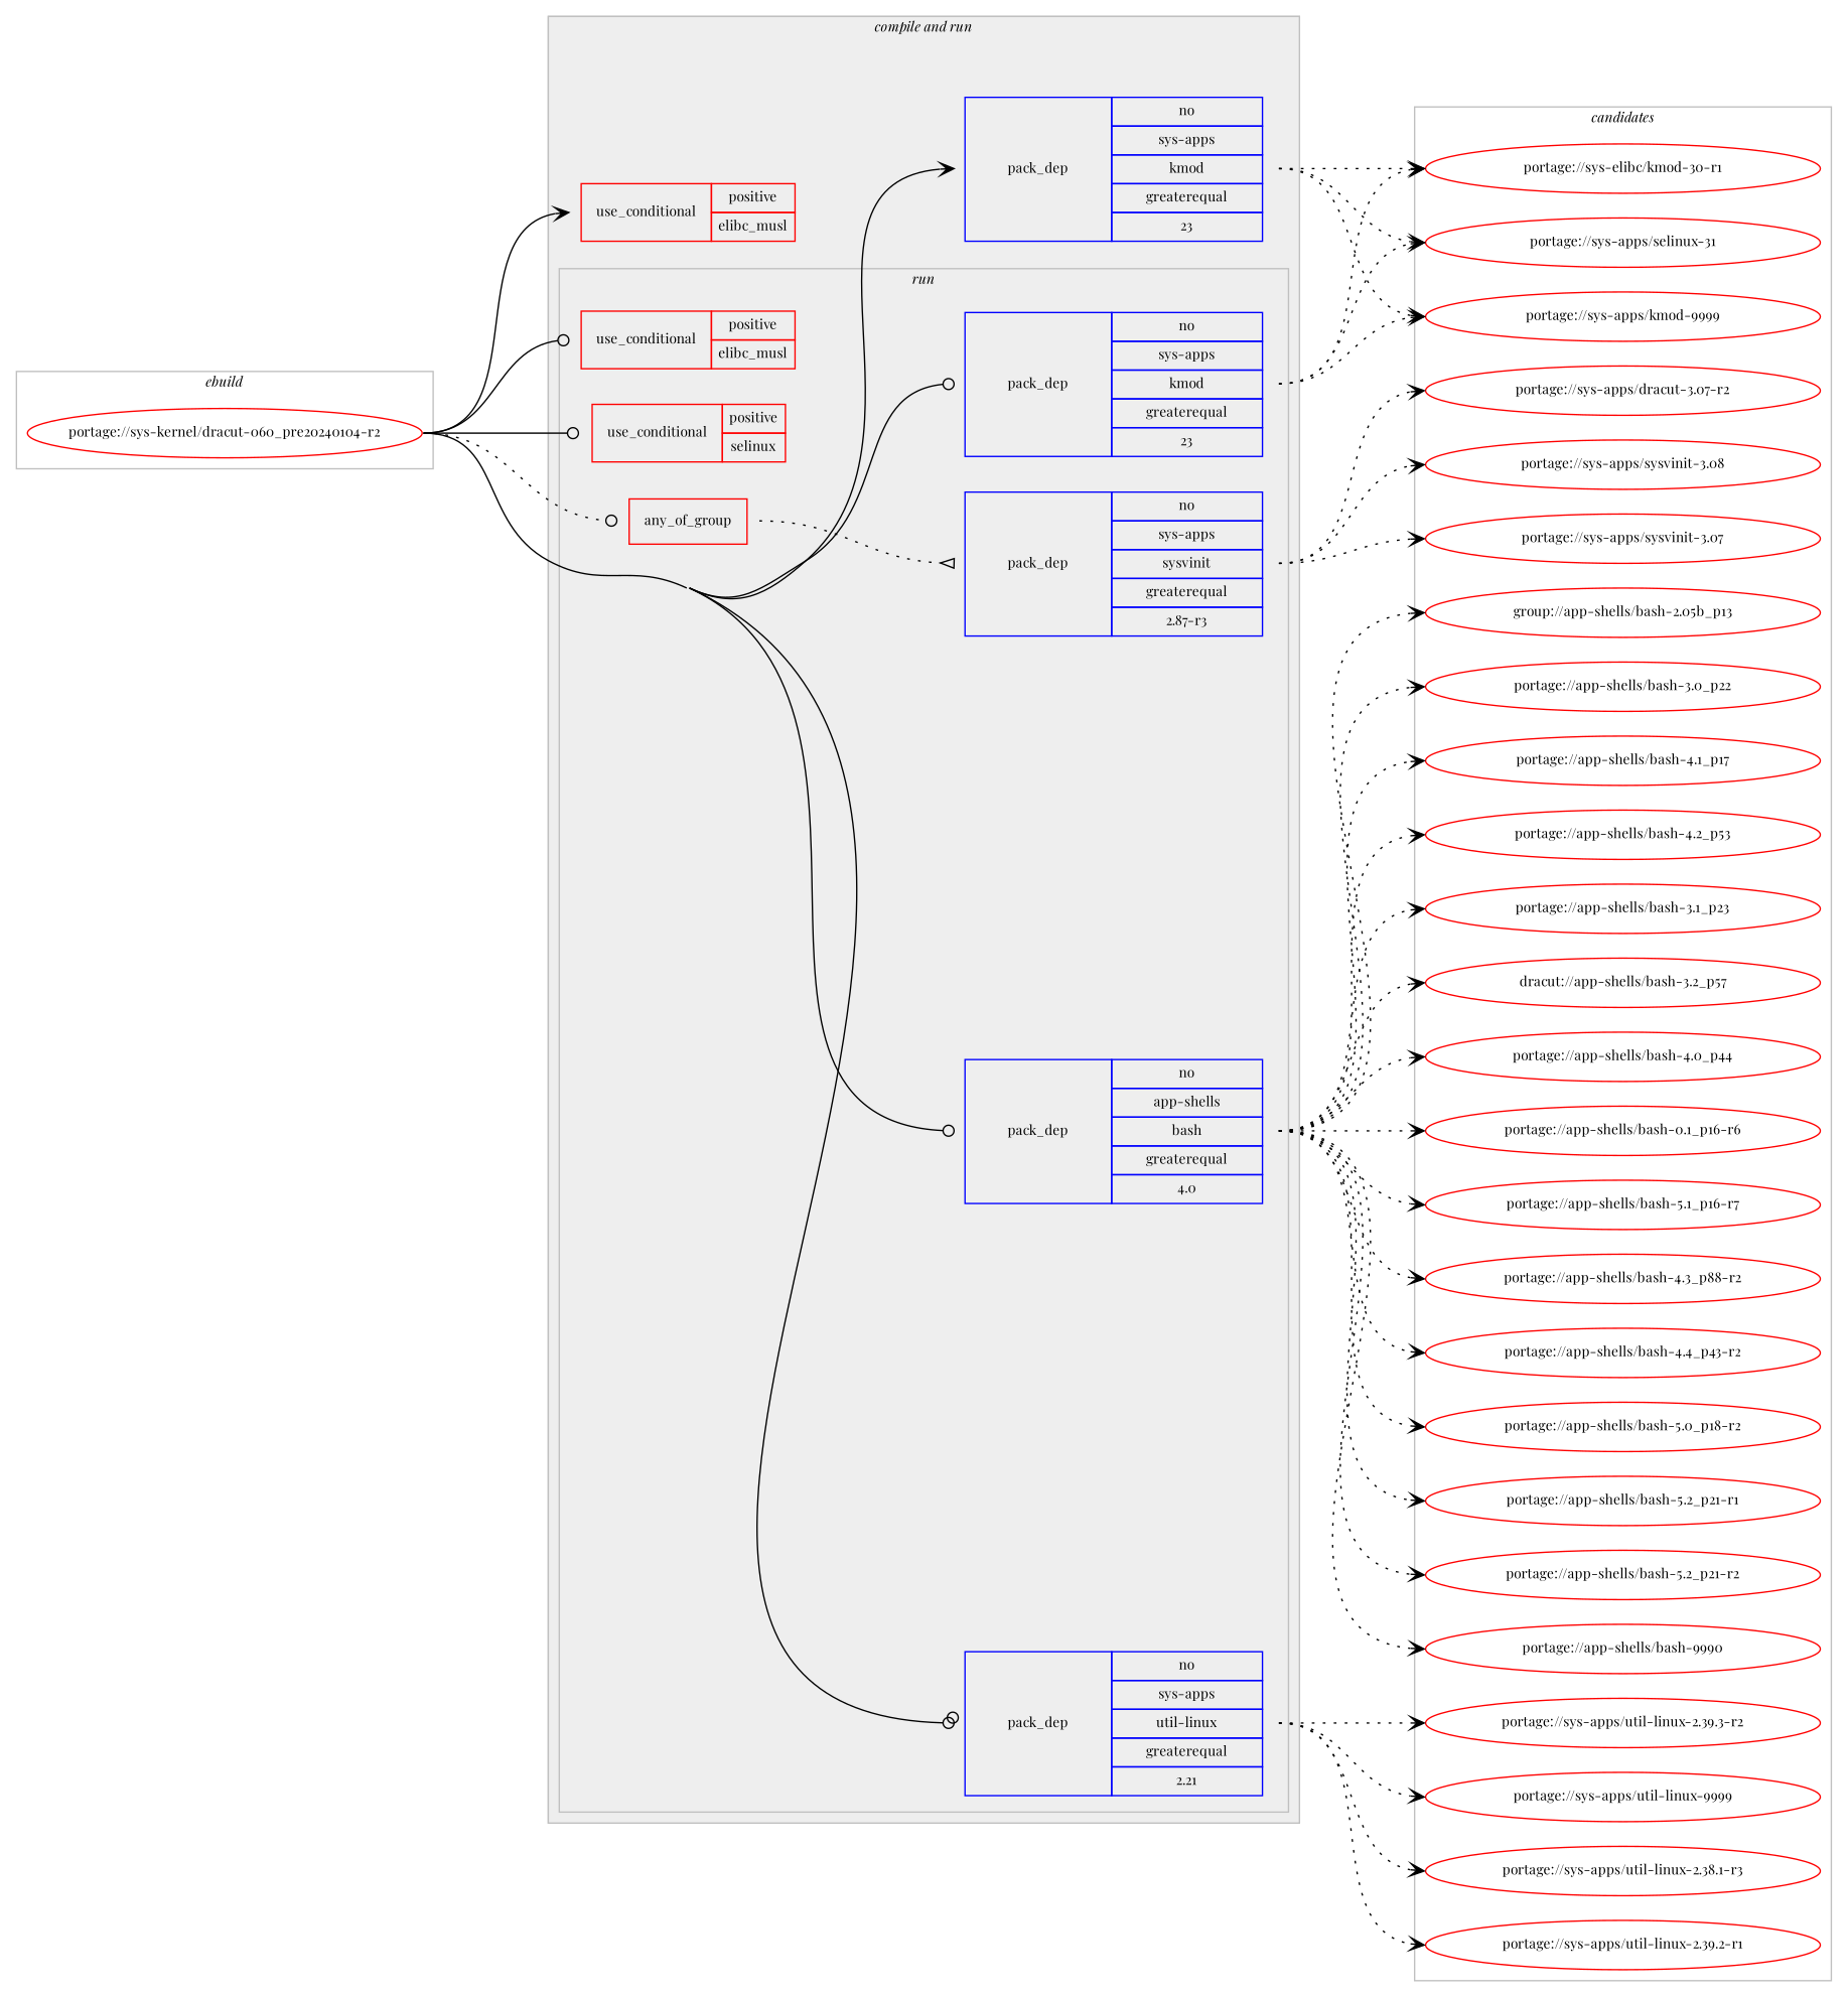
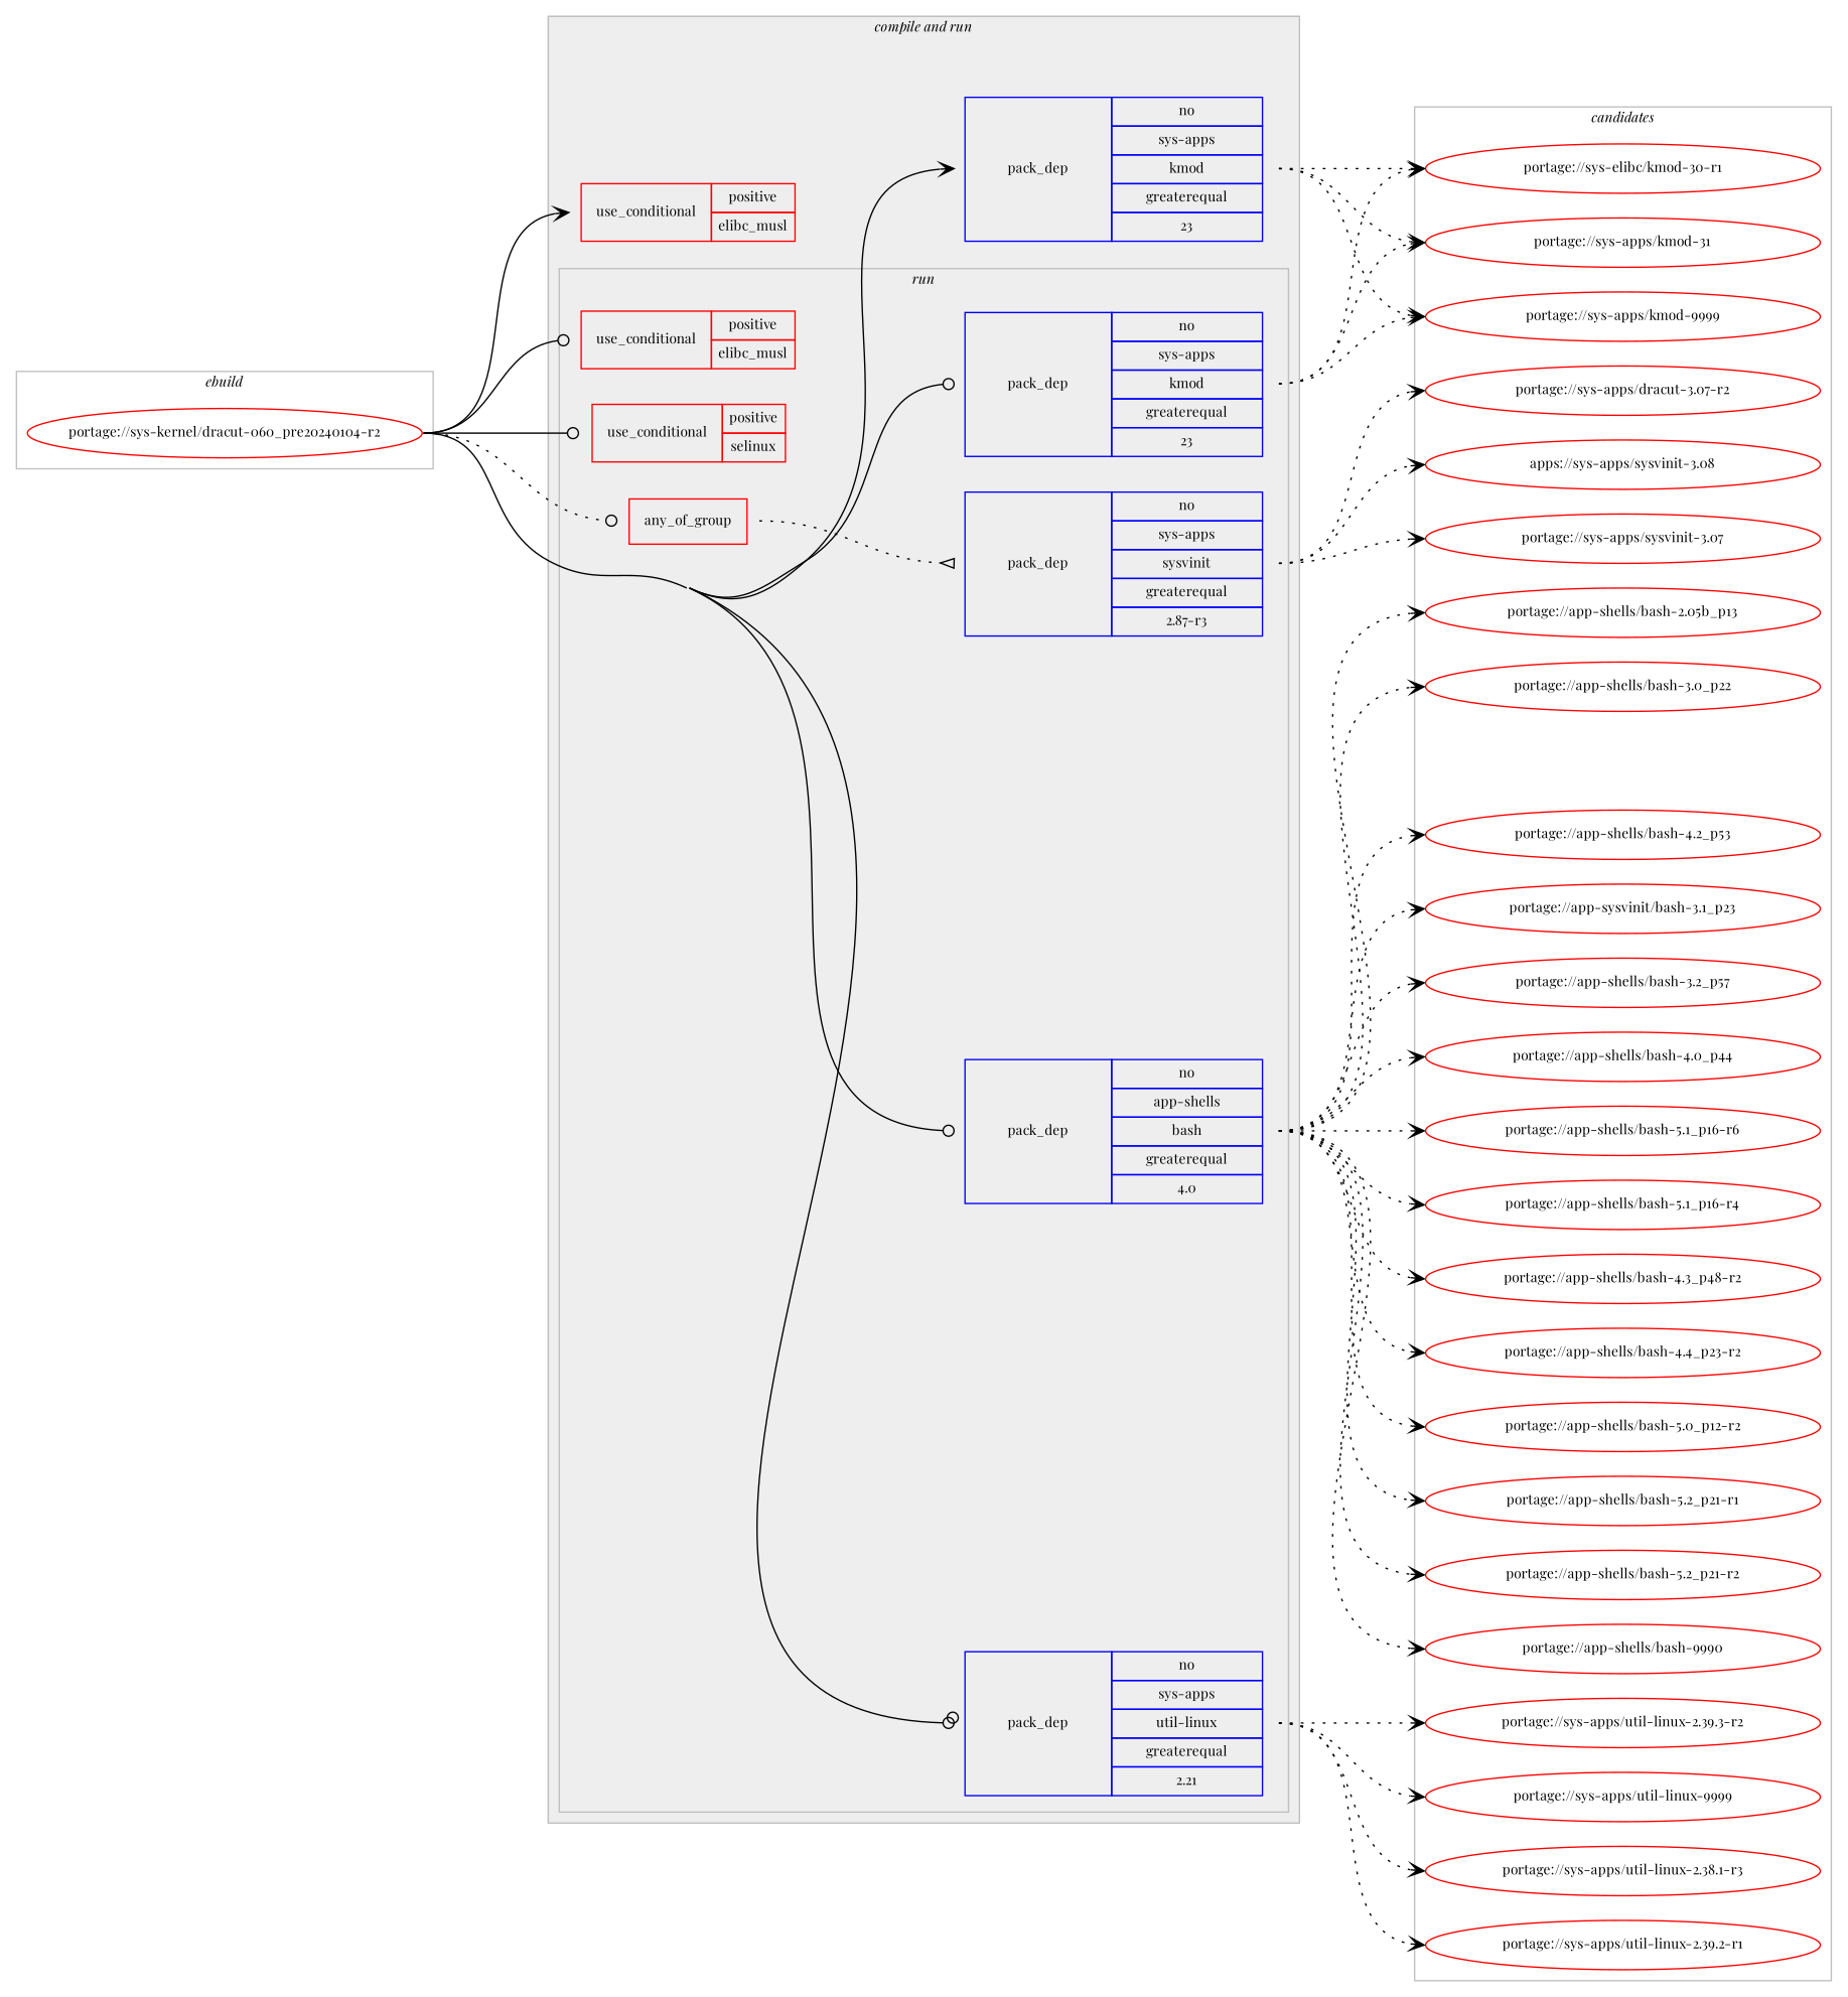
  digraph {
    compound=true
    concentrate=true
    fontname="Playfair Display"
    fontsize=10
    newrank=true
    rankdir=LR
    ranksep=1.5
    node [color=red fontname="Playfair Display" fontsize=10]
    edge [arrowhead=vee fontname="Playfair Display" headport=w style=dotted tailport=e weight=100]
    n1 [label="portage://sys-kernel/dracut-060_pre20240104-r2" width=4]
    n2 [label=<<TABLE BORDER="0" CELLBORDER="1" CELLSPACING="0" CELLPADDING="4"><TR><TD ROWSPAN="3" CELLPADDING="10">use_conditional</TD></TR><TR><TD>positive</TD></TR><TR><TD>elibc_musl</TD></TR></TABLE>> shape=none]
    n3 [color=blue label=<<TABLE BORDER="0" CELLBORDER="1" CELLSPACING="0" CELLPADDING="4" WIDTH="220"><TR><TD ROWSPAN="6" CELLPADDING="30">pack_dep</TD></TR><TR><TD WIDTH="110">no</TD></TR><TR><TD>sys-apps</TD></TR><TR><TD>kmod</TD></TR><TR><TD>greaterequal</TD></TR><TR><TD>23</TD></TR></TABLE>> shape=none]
    n4 [color=blue label=<<TABLE BORDER="0" CELLBORDER="1" CELLSPACING="0" CELLPADDING="4" WIDTH="220"><TR><TD ROWSPAN="6" CELLPADDING="30">pack_dep</TD></TR><TR><TD WIDTH="110">no</TD></TR><TR><TD>sys-apps</TD></TR><TR><TD>sysvinit</TD></TR><TR><TD>greaterequal</TD></TR><TR><TD>2.87-r3</TD></TR></TABLE>> shape=none]
    n5 [label=<<TABLE BORDER="0" CELLBORDER="1" CELLSPACING="0" CELLPADDING="4"><TR><TD CELLPADDING="10">any_of_group</TD></TR></TABLE>> shape=none]
    n6 [label=<<TABLE BORDER="0" CELLBORDER="1" CELLSPACING="0" CELLPADDING="4"><TR><TD ROWSPAN="3" CELLPADDING="10">use_conditional</TD></TR><TR><TD>positive</TD></TR><TR><TD>elibc_musl</TD></TR></TABLE>> shape=none]
    n7 [label=<<TABLE BORDER="0" CELLBORDER="1" CELLSPACING="0" CELLPADDING="4"><TR><TD ROWSPAN="3" CELLPADDING="10">use_conditional</TD></TR><TR><TD>positive</TD></TR><TR><TD>selinux</TD></TR></TABLE>> shape=none]
    n8 [color=blue label=<<TABLE BORDER="0" CELLBORDER="1" CELLSPACING="0" CELLPADDING="4" WIDTH="220"><TR><TD ROWSPAN="6" CELLPADDING="30">pack_dep</TD></TR><TR><TD WIDTH="110">no</TD></TR><TR><TD>app-shells</TD></TR><TR><TD>bash</TD></TR><TR><TD>greaterequal</TD></TR><TR><TD>4.0</TD></TR></TABLE>> shape=none]
    n9 [color=blue label=<<TABLE BORDER="0" CELLBORDER="1" CELLSPACING="0" CELLPADDING="4" WIDTH="220"><TR><TD ROWSPAN="6" CELLPADDING="30">pack_dep</TD></TR><TR><TD WIDTH="110">no</TD></TR><TR><TD>sys-apps</TD></TR><TR><TD>kmod</TD></TR><TR><TD>greaterequal</TD></TR><TR><TD>23</TD></TR></TABLE>> shape=none]
    n10 [color=blue label=<<TABLE BORDER="0" CELLBORDER="1" CELLSPACING="0" CELLPADDING="4" WIDTH="220"><TR><TD ROWSPAN="6" CELLPADDING="30">pack_dep</TD></TR><TR><TD WIDTH="110">no</TD></TR><TR><TD>sys-apps</TD></TR><TR><TD>util-linux</TD></TR><TR><TD>greaterequal</TD></TR><TR><TD>2.21</TD></TR></TABLE>> shape=none]
    n11 [label="portage://sys-elibc/kmod-30-r1" width=4]
-   n12 [label="portage://sys-apps/selinux-31" width=4]
+   n12 [label="portage://sys-apps/kmod-31" width=4]
    n13 [label="portage://sys-apps/kmod-9999" width=4]
    n14 [label="portage://sys-apps/sysvinit-3.07" width=4]
    n15 [label="portage://sys-apps/dracut-3.07-r2" width=4]
-   n16 [label="portage://sys-apps/sysvinit-3.08" width=4]
-   n17 [label="group://app-shells/bash-2.05b_p13" width=4]
+   n16 [label="apps://sys-apps/sysvinit-3.08" width=4]
+   n17 [label="portage://app-shells/bash-2.05b_p13" width=4]
    n18 [label="portage://app-shells/bash-3.0_p22" width=4]
-   n19 [label="portage://app-shells/bash-3.1_p23" width=4]
-   n20 [label="dracut://app-shells/bash-3.2_p57" width=4]
+   n19 [label="portage://app-sysvinit/bash-3.1_p23" width=4]
+   n20 [label="portage://app-shells/bash-3.2_p57" width=4]
    n21 [label="portage://app-shells/bash-4.0_p44" width=4]
-   n22 [label="portage://app-shells/bash-4.1_p17" width=4]
    n23 [label="portage://app-shells/bash-4.2_p53" width=4]
-   n24 [label="portage://app-shells/bash-4.3_p88-r2" width=4]
-   n25 [label="portage://app-shells/bash-4.4_p43-r2" width=4]
-   n26 [label="portage://app-shells/bash-5.0_p18-r2" width=4]
-   n27 [label="portage://app-shells/bash-0.1_p16-r6" width=4]
-   n28 [label="portage://app-shells/bash-5.1_p16-r7" width=4]
+   n24 [label="portage://app-shells/bash-4.3_p48-r2" width=4]
+   n25 [label="portage://app-shells/bash-4.4_p23-r2" width=4]
+   n26 [label="portage://app-shells/bash-5.0_p12-r2" width=4]
+   n27 [label="portage://app-shells/bash-5.1_p16-r6" width=4]
+   n28 [label="portage://app-shells/bash-5.1_p16-r4" width=4]
    n29 [label="portage://app-shells/bash-5.2_p21-r1" width=4]
    n30 [label="portage://app-shells/bash-5.2_p21-r2" width=4]
    n31 [label="portage://app-shells/bash-9990" width=4]
    n32 [label="portage://sys-apps/util-linux-2.38.1-r3" width=4]
    n33 [label="portage://sys-apps/util-linux-2.39.2-r1" width=4]
    n34 [label="portage://sys-apps/util-linux-2.39.3-r2" width=4]
    n35 [label="portage://sys-apps/util-linux-9999" width=4]
    subgraph cluster_1 {
      color=gray
      label=<<i>ebuild</i>>
      rank=same
      n1
    }
    subgraph cluster_2 {
      color=gray
      label=<<i>dependencies</i>>
      subgraph cluster_3 {
        color=gray
        fillcolor="#eeeeee"
        label=<<i>compile</i>>
        style=filled
        subgraph sub_4 {
          color=gray
          fillcolor="#eeeeee"
          label=<<i>compile</i>>
          style=filled
          n2
        }
        subgraph sub_5 {
          color=gray
          fillcolor="#eeeeee"
          label=<<i>compile</i>>
          style=filled
          n3
        }
      }
      subgraph cluster_6 {
        color=gray
        fillcolor="#eeeeee"
        label=<<i>compile and run</i>>
        style=filled
      }
      subgraph cluster_7 {
        color=gray
        fillcolor="#eeeeee"
        label=<<i>run</i>>
        style=filled
        subgraph sub_8 {
          color=gray
          fillcolor="#eeeeee"
          label=<<i>run</i>>
          style=filled
          n5
          subgraph sub_9 {
            color=gray
            fillcolor="#eeeeee"
            label=<<i>run</i>>
            style=filled
            n4
          }
        }
        subgraph sub_10 {
          color=gray
          fillcolor="#eeeeee"
          label=<<i>run</i>>
          style=filled
          n6
        }
        subgraph sub_11 {
          color=gray
          fillcolor="#eeeeee"
          label=<<i>run</i>>
          style=filled
          n7
        }
        subgraph sub_12 {
          color=gray
          fillcolor="#eeeeee"
          label=<<i>run</i>>
          style=filled
          n8
        }
        subgraph sub_13 {
          color=gray
          fillcolor="#eeeeee"
          label=<<i>run</i>>
          style=filled
          n9
        }
        subgraph sub_14 {
          color=gray
          fillcolor="#eeeeee"
          label=<<i>run</i>>
          style=filled
          n10
        }
      }
    }
    subgraph cluster_15 {
      color=gray
      label=<<i>candidates</i>>
      rank=same
      subgraph sub_16 {
        color=black
        label=<<i>candidates</i>>
        nodesep=1
        rank=same
        n11
        n12
        n13
      }
      subgraph sub_17 {
        color=black
        label=<<i>candidates</i>>
        nodesep=1
        rank=same
        n14
        n15
        n16
      }
      subgraph sub_18 {
        color=black
        label=<<i>candidates</i>>
        nodesep=1
        rank=same
        n17
        n18
        n19
        n20
        n21
-       n22
        n23
        n24
        n25
        n26
        n27
        n28
        n29
        n30
        n31
      }
      subgraph sub_19 {
        color=black
        label=<<i>candidates</i>>
        nodesep=1
        rank=same
        n11
        n12
        n13
      }
      subgraph sub_20 {
        color=black
        label=<<i>candidates</i>>
        nodesep=1
        rank=same
        n32
        n33
        n34
        n35
      }
    }
    n1 -> n2 [style=solid weight=20]
    n1 -> n3 [style=solid weight=20]
    n1 -> n5 [arrowhead=odot weight=20]
    n1 -> n6 [arrowhead=odot style=solid weight=20]
    n1 -> n7 [arrowhead=odot style=solid weight=20]
    n1 -> n8 [arrowhead=odot style=solid weight=20]
    n1 -> n9 [arrowhead=odot style=solid weight=20]
    n1 -> n10 [arrowhead=odot style=solid weight=20]
    n3 -> n11
    n3 -> n12
    n3 -> n13
    n4 -> n14
    n4 -> n15
    n4 -> n16
    n5 -> n4 [arrowhead=oinv weight=20]
    n8 -> n17
    n8 -> n18
    n8 -> n19
    n8 -> n20
    n8 -> n21
-   n8 -> n22
    n8 -> n23
    n8 -> n24
    n8 -> n25
    n8 -> n26
    n8 -> n27
    n8 -> n28
    n8 -> n29
    n8 -> n30
    n8 -> n31
    n9 -> n11
    n9 -> n12
    n9 -> n13
    n10 -> n32
    n10 -> n33
    n10 -> n34
    n10 -> n35
  }
